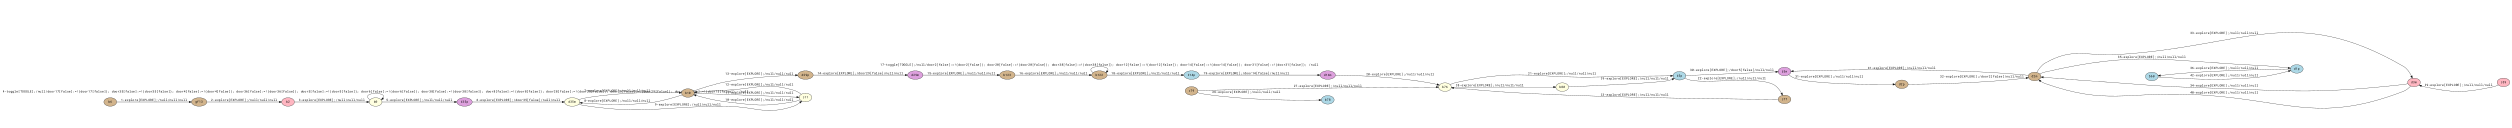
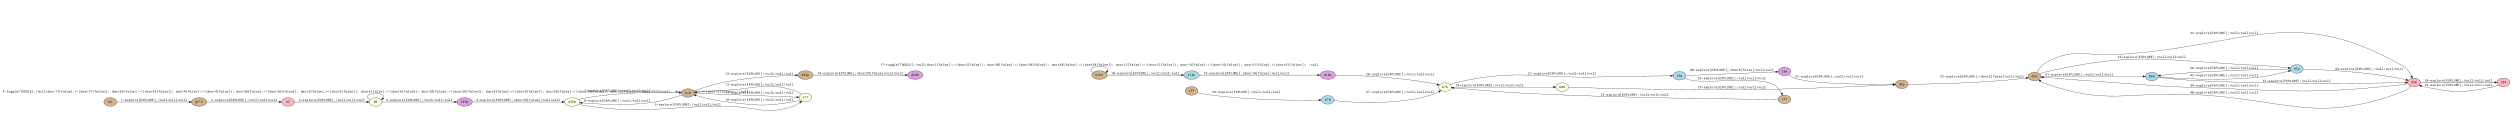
  digraph {
    fontname="Roboto Mono"
    rankdir=LR
    node [fillcolor=tan fontname="Roboto Mono" style=filled]
    edge [fontname="Roboto Mono"]
    b6
    gf13
    b2 [fillcolor=lightpink]
    b0 [fillcolor=lightyellow]
    d35p [fillcolor=plum]
    d35m [fillcolor=lightyellow]
    b10
    b11 [fillcolor=lightyellow]
    d29p
    d29m [fillcolor=plum]
-   b123
    b122
    d14p [fillcolor=lightblue]
    d14m [fillcolor=plum]
    b76 [fillcolor=lightyellow]
    d5p [fillcolor=lightblue]
    b80 [fillcolor=lightyellow]
    b77
    d5m [fillcolor=plum]
    d2p
    b78 [fillcolor=lightblue]
    b79
    d2m
    d3m [fillcolor=lightpink]
    d1p [fillcolor=lightblue]
    b60 [fillcolor=lightblue]
    b59 [fillcolor=lightpink]
    b6 -> gf13 [label="1-explore[EXPLORE];/null/null/null"]
    gf13 -> b2 [label="2-explore[EXPLORE];/null/null/null"]
    b2 -> b0 [label="3-explore[EXPLORE];/null/null/null"]
    b0 -> b0 [label="4-toggle[TOGGLE];/null/door17[false]:=!(door17[false]); door35[false]:=!(door35[false]); door4[false]:=!(door4[false]); door36[false]:=!(door36[false]); door5[false]:=!(door5[false]); door6[false]:=!(door6[false]); door38[false]:=!(door38[false]); door8[false]:=!(door8[false]); door28[false]:=!(door28[false]); door29[false]:=!(door29[false]); door15[false]:=!(door15[false]); /null"]
    b0 -> d35p [label="5-explore[EXPLORE];/null/null/null"]
    d35p -> d35m [label="6-explore[EXPLORE];/door35[false]/null/null"]
    d35m -> b10 [label="7-explore[EXPLORE];/null/null/null"]
    d35m -> b11 [label="9-explore[EXPLORE];/null/null/null"]
    b10 -> d35m [label="8-explore[EXPLORE];/null/null/null"]
    b10 -> b11 [label="11-explore[EXPLORE];/null/null/null"]
    b10 -> d29p [label="13-explore[EXPLORE];/null/null/null"]
    b11 -> b10 [label="10-explore[EXPLORE];/null/null/null"]
    b11 -> b10 [label="12-explore[EXPLORE];/null/null/null"]
    d29p -> d29m [label="14-explore[EXPLORE];/door29[false]/null/null"]
-   d29m -> b123 [label="15-explore[EXPLORE];/null/null/null"]
-   b123 -> b122 [label="16-explore[EXPLORE];/null/null/null"]
    b122 -> b122 [label="17-toggle[TOGGLE];/null/door2[false]:=!(door2[false]); door20[false]:=!(door20[false]); door38[false]:=!(door38[false]); door12[false]:=!(door12[false]); door14[false]:=!(door14[false]); door31[false]:=!(door31[false]); /null"]
    b122 -> d14p [label="18-explore[EXPLORE];/null/null/null"]
    d14p -> d14m [label="19-explore[EXPLORE];/door14[false]/null/null"]
    d14m -> b76 [label="20-explore[EXPLORE];/null/null/null"]
    b76 -> d5p [label="21-explore[EXPLORE];/null/null/null"]
    b76 -> b80 [label="28-explore[EXPLORE];/null/null/null"]
    d5p -> b77 [label="22-explore[EXPLORE];/null/null/null"]
    d5p -> d5m [label="30-explore[EXPLORE];/door5[false]/null/null"]
-   b80 -> d5p [label="29-explore[EXPLORE];/null/null/null"]
+   b80 -> d2p [label="29-explore[EXPLORE];/null/null/null"]
    b77 -> b76 [label="23-explore[EXPLORE];/null/null/null"]
    d5m -> d2p [label="31-explore[EXPLORE];/null/null/null"]
    d2p -> d2m [label="32-explore[EXPLORE];/door2[false]/null/null"]
-   b79 -> b76 [label="27-explore[EXPLORE];/null/null/null"]
+   b78 -> b76 [label="27-explore[EXPLORE];/null/null/null"]
    b79 -> b78 [label="26-explore[EXPLORE];/null/null/null"]
    d2m -> d3m [label="33-explore[EXPLORE];/null/null/null"]
    d2m -> d1p [label="35-explore[EXPLORE];/null/null/null"]
-   d2m -> d5m [label="41-explore[EXPLORE];/null/null/null"]
+   d2m -> b60 [label="41-explore[EXPLORE];/null/null/null"]
    d3m -> d2m [label="34-explore[EXPLORE];/null/null/null"]
    d3m -> d2m [label="40-explore[EXPLORE];/null/null/null"]
+   d3m -> b59 [label="38-explore[EXPLORE];/null/null/null"]
+   d1p -> d3m [label="43-explore[EXPLORE];/null/null/null"]
    d1p -> b60 [label="36-explore[EXPLORE];/null/null/null"]
+   b60 -> d3m [label="37-explore[EXPLORE];/null/null/null"]
    b60 -> d1p [label="42-explore[EXPLORE];/null/null/null"]
    b59 -> d3m [label="39-explore[EXPLORE];/null/null/null"]
  }
